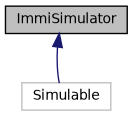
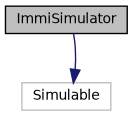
  digraph {
    node [fontname=Helvetica fontsize=10 shape=record style=filled]
    n1 [color=black fillcolor=grey75 fontcolor=black height=0.2 label=ImmiSimulator width=0.4]
    n2 [color=grey75 fillcolor=white height=0.2 label=Simulable width=0.4]
-   n1 -> n2 [color=midnightblue dir=back fontname=Helvetica fontsize=10 labelfontname=Helvetica labelfontsize=10 style=solid]
+   n2 -> n1 [color=midnightblue dir=back fontname=Helvetica fontsize=10 labelfontname=Helvetica labelfontsize=10 style=solid]
  }
